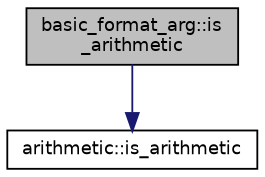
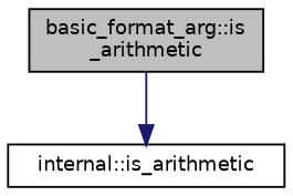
  digraph {
    rankdir=TB
    node [color=black fontname=Helvetica fontsize=10 shape=record style=filled]
    n1 [fillcolor=grey75 fontcolor=black height=0.2 label="basic_format_arg::is\l_arithmetic" width=0.4]
-   n2 [fillcolor=white height=0.2 label="arithmetic::is_arithmetic" width=0.4]
+   n2 [fillcolor=white height=0.2 label="internal::is_arithmetic" width=0.4]
    n1 -> n2 [color=midnightblue fontname=Helvetica fontsize=10 labelfontname=Helvetica labelfontsize=10 style=solid]
  }
